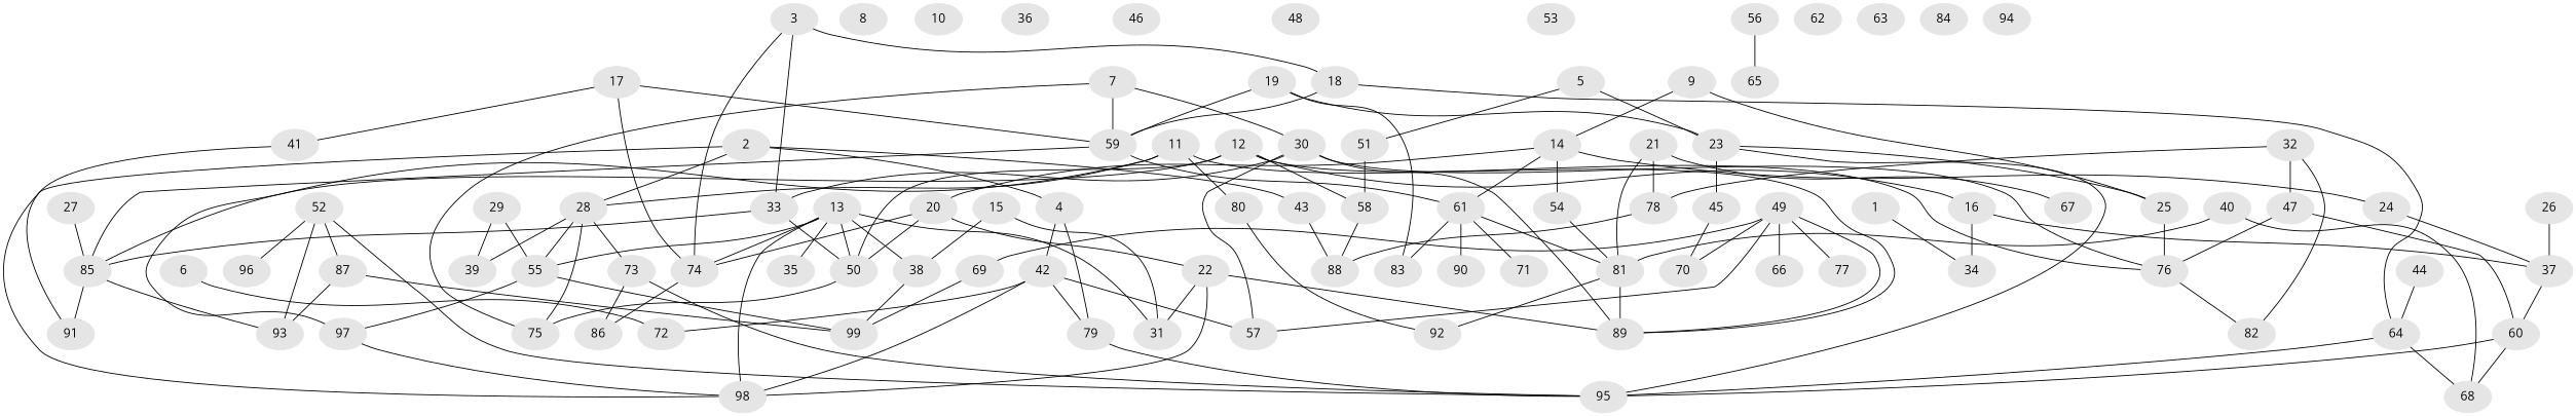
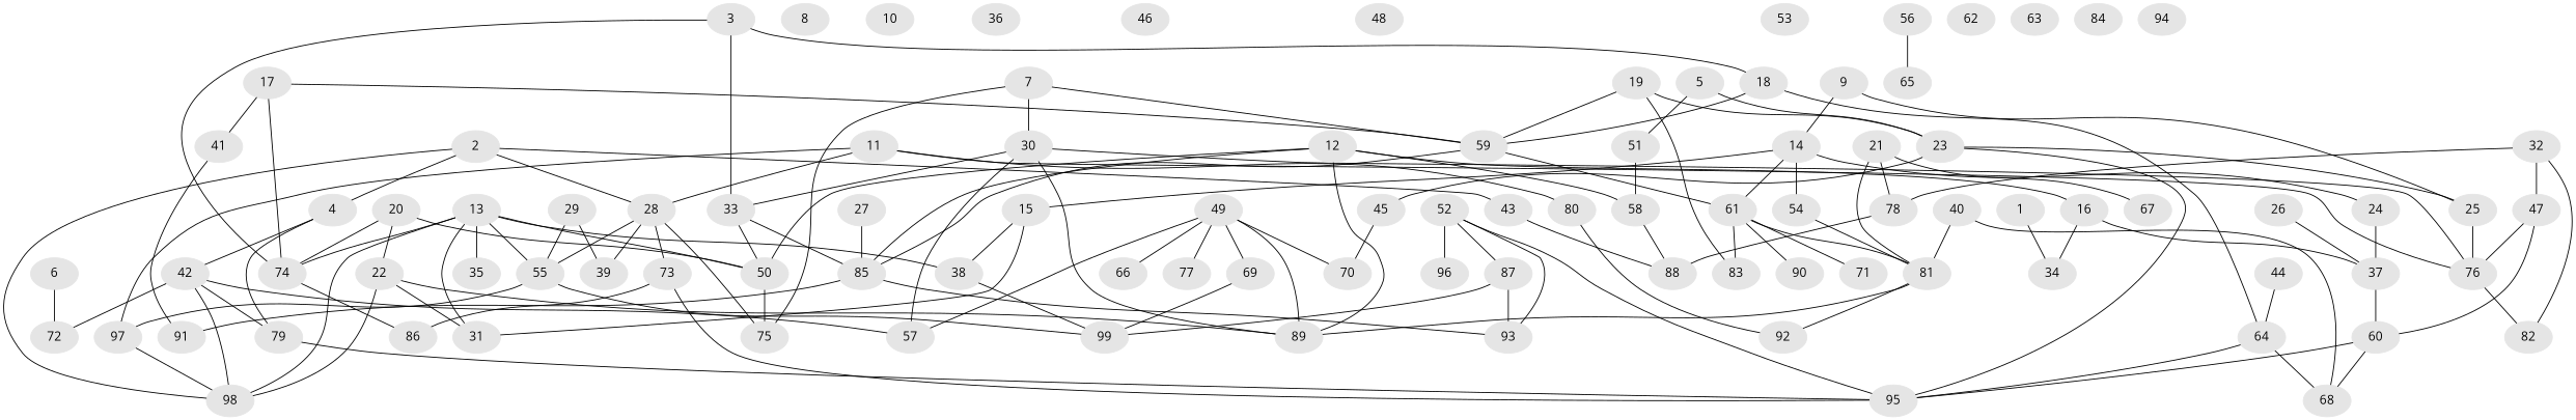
  graph {
    fontname="Open Sans"
    node [color=gray90 fontname="Open Sans" style=filled]
    edge [fontname="Open Sans"]
    1
    34
    2
    4
    28
    43
    98
    42
    79
    75
    55
    39
    73
    88
    3
    18
    33
    74
    59
    64
    50
    85
    86
    72
    57
    95
    5
    23
    51
    25
    45
    58
    6
    7
    30
    76
    89
    61
    8
    9
    14
    20
    24
    54
    10
    11
    80
    97
    82
    92
    12
    16
    37
    91
    93
    13
    31
    35
    38
    99
    22
    81
    83
    71
    90
    15
    60
    17
    41
    68
    19
    21
    67
    78
    70
    26
    27
    29
    32
    47
    36
    40
    44
    46
    48
    49
    66
    69
    77
    52
    87
    96
    53
    56
    65
    62
    63
    84
    94
    1 -- 34
    2 -- 4
    2 -- 28
    2 -- 43
    2 -- 98
    4 -- 42
    4 -- 79
    28 -- 75
    28 -- 55
    28 -- 39
    28 -- 73
    43 -- 88
    42 -- 98
    42 -- 79
    42 -- 72
    42 -- 57
    79 -- 95
    55 -- 97
    55 -- 99
    73 -- 86
    73 -- 95
    3 -- 18
    3 -- 33
    3 -- 74
    18 -- 59
    18 -- 64
    33 -- 50
    33 -- 85
    74 -- 86
    59 -- 85
    59 -- 61
    64 -- 95
    64 -- 68
    50 -- 75
    85 -- 91
    85 -- 93
    5 -- 23
    5 -- 51
    23 -- 95
    23 -- 25
    23 -- 45
    51 -- 58
    25 -- 76
    45 -- 70
    58 -- 88
    6 -- 72
    7 -- 75
    7 -- 59
    7 -- 30
    30 -- 33
    30 -- 57
    30 -- 76
    30 -- 89
    76 -- 82
    61 -- 81
    61 -- 83
    61 -- 71
    61 -- 90
    9 -- 25
    9 -- 14
    14 -- 61
-   14 -- 20
+   14 -- 15
    14 -- 24
    14 -- 54
    20 -- 74
    20 -- 50
    20 -- 22
    24 -- 37
    54 -- 81
    11 -- 28
    11 -- 76
    11 -- 80
    11 -- 97
    80 -- 92
    97 -- 98
    12 -- 50
    12 -- 85
    12 -- 58
    12 -- 89
    12 -- 16
    16 -- 34
    16 -- 37
    37 -- 60
    13 -- 98
    13 -- 55
    13 -- 74
    13 -- 50
    13 -- 31
    13 -- 35
    13 -- 38
    38 -- 99
    22 -- 98
    22 -- 89
    22 -- 31
    81 -- 89
    81 -- 92
    15 -- 31
    15 -- 38
    60 -- 95
    60 -- 68
    17 -- 74
    17 -- 59
    17 -- 41
    41 -- 91
    19 -- 59
    19 -- 23
    19 -- 83
    21 -- 81
    21 -- 67
    21 -- 78
    78 -- 88
    26 -- 37
    27 -- 85
    29 -- 55
    29 -- 39
    32 -- 82
    32 -- 78
    32 -- 47
    47 -- 76
    47 -- 60
    40 -- 81
    40 -- 68
    44 -- 64
    49 -- 57
    49 -- 89
    49 -- 70
    49 -- 66
    49 -- 69
    49 -- 77
    69 -- 99
    52 -- 95
    52 -- 93
    52 -- 87
    52 -- 96
    87 -- 93
    87 -- 99
    56 -- 65
  }
